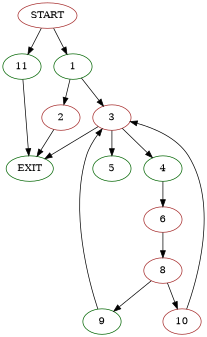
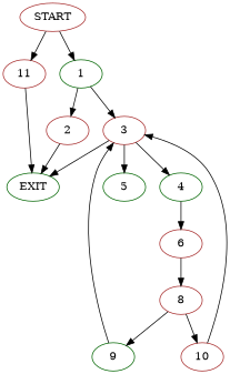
  digraph {
    node [color=brown]
    n1 [label=START]
    1 [color=darkgreen]
-   11 [color=darkgreen]
+   11
    2
    3
    n6 [color=darkgreen label=EXIT]
    4 [color=darkgreen]
    5 [color=darkgreen]
    6
    8
    9 [color=darkgreen]
    10
    n1 -> 1
    n1 -> 11
    1 -> 2
    1 -> 3
    11 -> n6
    2 -> n6
    3 -> n6
    3 -> 4
    3 -> 5
    4 -> 6
    6 -> 8
    8 -> 9
    8 -> 10
    9 -> 3
    10 -> 3
  }
